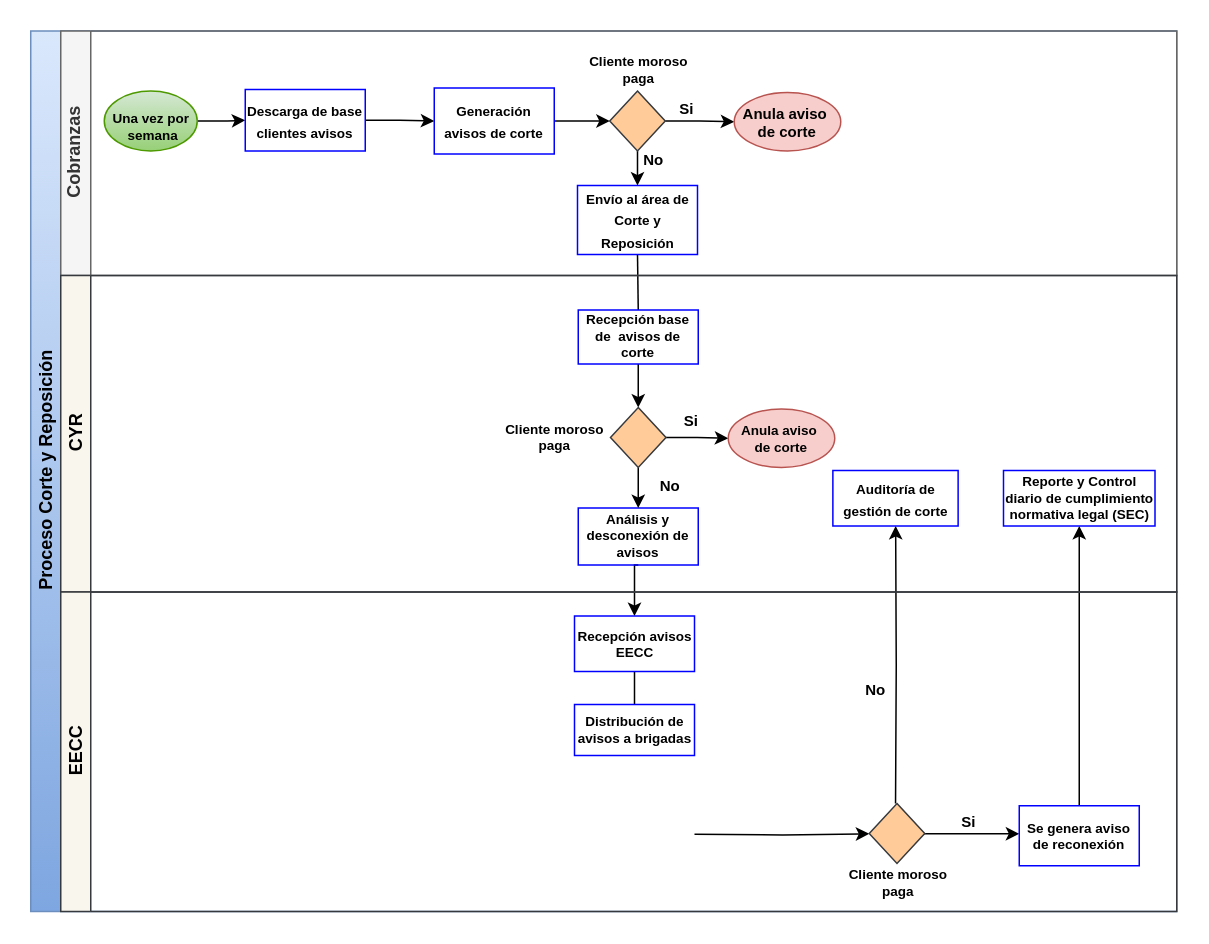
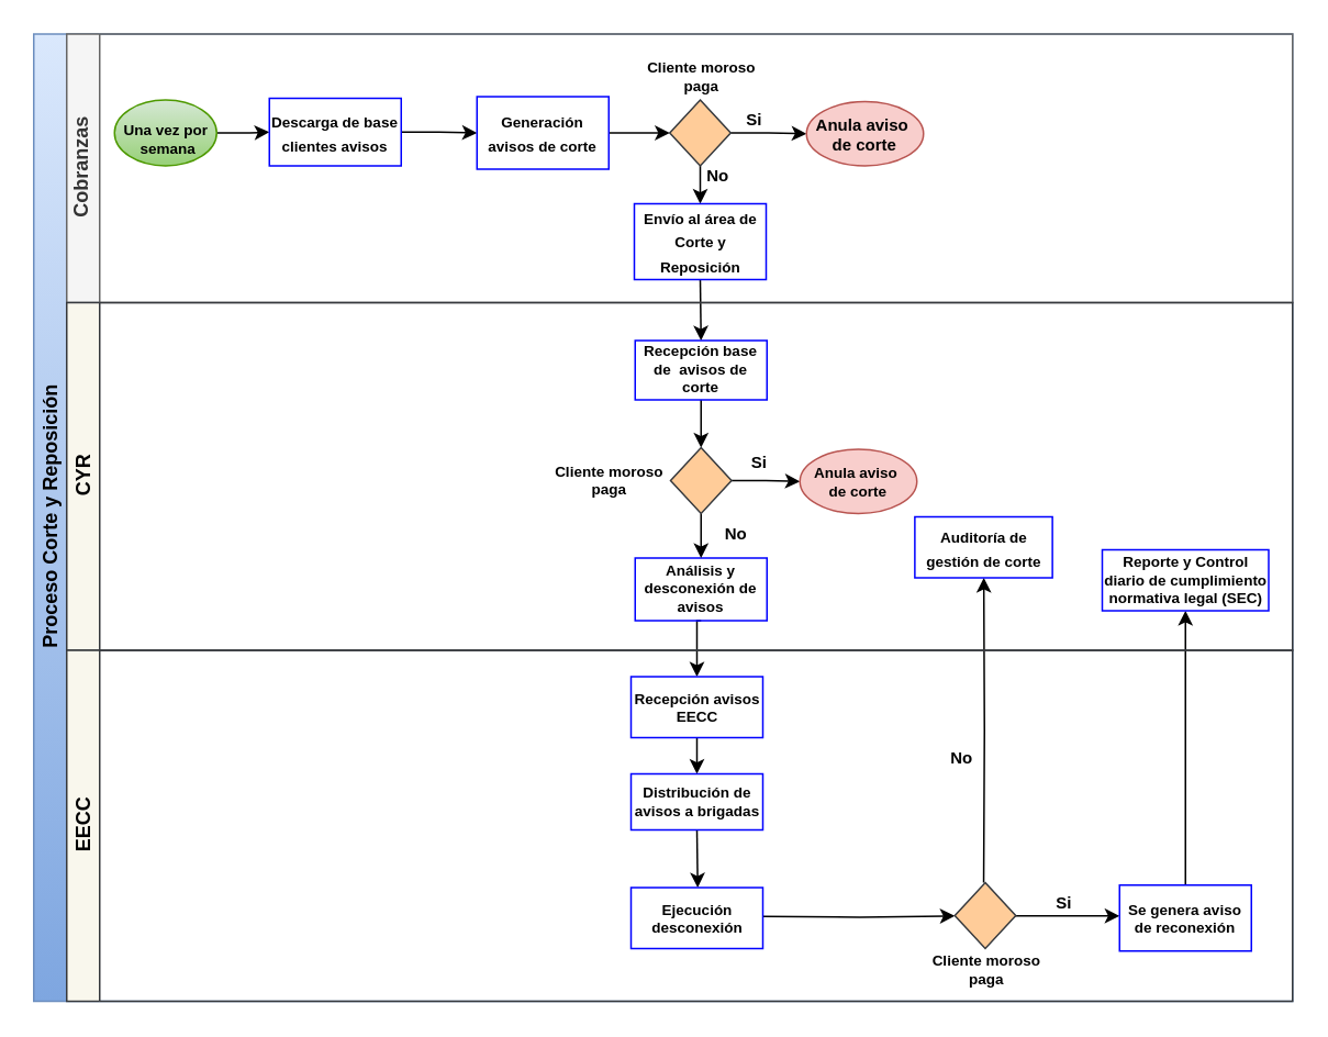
  <mxCell id="0" />
  <mxCell id="1" parent="0" />
  <mxCell id="2" value="Proceso Corte y Reposición" style="swimlane;html=1;childLayout=stackLayout;resizeParent=1;resizeParentMax=0;horizontal=0;startSize=20;horizontalStack=0;fillColor=#dae8fc;gradientColor=#7ea6e0;strokeColor=#6c8ebf;" parent="1" vertex="1"><mxGeometry x="20" y="20" width="764" height="587" as="geometry" /></mxCell>
- <mxCell id="3" style="edgeStyle=orthogonalEdgeStyle;rounded=0;orthogonalLoop=1;jettySize=auto;html=1;exitX=0.5;exitY=1;exitDx=0;exitDy=0;entryX=0.5;entryY=0;entryDx=0;entryDy=0;endArrow=none;" edge="1" parent="2" source="20" target="25"><mxGeometry relative="1" as="geometry" /></mxCell>
+ <mxCell id="3" style="edgeStyle=orthogonalEdgeStyle;rounded=0;orthogonalLoop=1;jettySize=auto;html=1;exitX=0.5;exitY=1;exitDx=0;exitDy=0;entryX=0.5;entryY=0;entryDx=0;entryDy=0;" edge="1" parent="2" source="20" target="25"><mxGeometry relative="1" as="geometry" /></mxCell>
  <mxCell id="4" style="edgeStyle=orthogonalEdgeStyle;rounded=0;orthogonalLoop=1;jettySize=auto;html=1;exitX=0.5;exitY=1;exitDx=0;exitDy=0;entryX=0.5;entryY=0;entryDx=0;entryDy=0;" edge="1" parent="2" source="26" target="38"><mxGeometry relative="1" as="geometry" /></mxCell>
  <mxCell id="5" value="Cobranzas" style="swimlane;html=1;startSize=20;horizontal=0;fillColor=#f5f5f5;strokeColor=#666666;fontColor=#333333;" parent="2" vertex="1"><mxGeometry x="20" width="744" height="163" as="geometry" /></mxCell>
  <mxCell id="6" value="" style="edgeStyle=orthogonalEdgeStyle;rounded=0;orthogonalLoop=1;jettySize=auto;html=1;" parent="5" source="7" target="9" edge="1"><mxGeometry relative="1" as="geometry" /></mxCell>
  <mxCell id="7" value="" style="ellipse;whiteSpace=wrap;html=1;strokeColor=#4D9900;fillColor=#d5e8d4;gradientColor=#97d077;" parent="5" vertex="1"><mxGeometry x="29" y="40" width="62" height="40" as="geometry" /></mxCell>
  <mxCell id="8" style="edgeStyle=orthogonalEdgeStyle;rounded=0;orthogonalLoop=1;jettySize=auto;html=1;exitX=1;exitY=0.5;exitDx=0;exitDy=0;" edge="1" parent="5" source="9" target="11"><mxGeometry relative="1" as="geometry" /></mxCell>
  <mxCell id="9" value="&lt;font style=&quot;font-size: 9px;&quot;&gt;&lt;b&gt;Descarga de base clientes avisos&lt;/b&gt;&lt;/font&gt;" style="rounded=0;whiteSpace=wrap;html=1;fontFamily=Helvetica;fontSize=12;align=center;fillColor=none;gradientColor=#7ea6e0;strokeColor=#0000FF;" parent="5" vertex="1"><mxGeometry x="123" y="39" width="80" height="41" as="geometry" /></mxCell>
  <mxCell id="10" style="edgeStyle=orthogonalEdgeStyle;rounded=0;orthogonalLoop=1;jettySize=auto;html=1;exitX=1;exitY=0.5;exitDx=0;exitDy=0;entryX=0;entryY=0.5;entryDx=0;entryDy=0;" edge="1" parent="5" source="11" target="15"><mxGeometry relative="1" as="geometry" /></mxCell>
  <mxCell id="11" value="&lt;font style=&quot;font-size: 9px;&quot;&gt;Generación avisos de corte&lt;/font&gt;" style="rounded=0;whiteSpace=wrap;html=1;fontFamily=Helvetica;fontSize=12;fontColor=#000000;align=center;fillColor=none;strokeColor=#0000FF;fontStyle=1" parent="5" vertex="1"><mxGeometry x="249" y="38" width="80" height="44" as="geometry" /></mxCell>
  <mxCell id="12" value="&lt;b&gt;Una vez por&lt;/b&gt;&lt;div&gt;&lt;b&gt;&amp;nbsp;semana&lt;/b&gt;&lt;/div&gt;" style="text;html=1;align=center;verticalAlign=middle;resizable=0;points=[];autosize=1;strokeColor=none;fillColor=none;fontSize=9;" vertex="1" parent="5"><mxGeometry x="25.5" y="47" width="69" height="34" as="geometry" /></mxCell>
  <mxCell id="13" style="edgeStyle=orthogonalEdgeStyle;rounded=0;orthogonalLoop=1;jettySize=auto;html=1;entryX=0;entryY=0.5;entryDx=0;entryDy=0;" edge="1" parent="5" source="15" target="18"><mxGeometry relative="1" as="geometry" /></mxCell>
  <mxCell id="14" style="edgeStyle=orthogonalEdgeStyle;rounded=0;orthogonalLoop=1;jettySize=auto;html=1;entryX=0.5;entryY=0;entryDx=0;entryDy=0;" edge="1" parent="5" source="15" target="20"><mxGeometry relative="1" as="geometry" /></mxCell>
  <mxCell id="15" value="" style="rhombus;whiteSpace=wrap;html=1;fontFamily=Helvetica;fontSize=12;align=center;fillColor=#ffcc99;strokeColor=#36393d;" vertex="1" parent="5"><mxGeometry x="366" y="40" width="37" height="40" as="geometry" /></mxCell>
  <mxCell id="16" value="&lt;font&gt;Cliente moroso&lt;/font&gt;&lt;div&gt;&lt;font&gt;paga&lt;/font&gt;&lt;/div&gt;" style="text;html=1;align=center;verticalAlign=middle;resizable=0;points=[];autosize=1;strokeColor=none;fillColor=none;fontSize=9;spacing=-2;fontStyle=1" vertex="1" parent="5"><mxGeometry x="349.5" y="13" width="71" height="26" as="geometry" /></mxCell>
  <mxCell id="17" value="Si" style="text;html=1;align=center;verticalAlign=middle;resizable=0;points=[];autosize=1;strokeColor=none;fillColor=none;fontSize=10;fontStyle=1" vertex="1" parent="5"><mxGeometry x="403" y="40" width="27" height="24" as="geometry" /></mxCell>
  <mxCell id="18" value="&lt;font&gt;&lt;b&gt;Anula aviso&amp;nbsp;&lt;/b&gt;&lt;/font&gt;&lt;div&gt;&lt;font&gt;&lt;b&gt;de corte&lt;/b&gt;&lt;/font&gt;&lt;/div&gt;" style="ellipse;whiteSpace=wrap;html=1;fontSize=10;fillColor=#f8cecc;strokeColor=#b85450;" vertex="1" parent="5"><mxGeometry x="449" y="41" width="71" height="39" as="geometry" /></mxCell>
  <mxCell id="19" value="No" style="text;html=1;align=center;verticalAlign=middle;resizable=0;points=[];autosize=1;strokeColor=none;fillColor=none;fontSize=10;fontStyle=1" vertex="1" parent="5"><mxGeometry x="379" y="74" width="31" height="24" as="geometry" /></mxCell>
  <mxCell id="20" value="&lt;font style=&quot;font-size: 9px;&quot;&gt;Envío al área de Corte y Reposición&lt;/font&gt;" style="rounded=0;whiteSpace=wrap;html=1;fontFamily=Helvetica;fontSize=12;fontColor=#000000;align=center;fillColor=none;strokeColor=#0000FF;fontStyle=1" vertex="1" parent="5"><mxGeometry x="344.5" y="103" width="80" height="46" as="geometry" /></mxCell>
  <mxCell id="21" value="" style="edgeStyle=orthogonalEdgeStyle;rounded=0;orthogonalLoop=1;jettySize=auto;html=1;" edge="1" parent="2" source="46" target="34"><mxGeometry relative="1" as="geometry" /></mxCell>
  <mxCell id="22" value="" style="edgeStyle=orthogonalEdgeStyle;rounded=0;orthogonalLoop=1;jettySize=auto;html=1;" edge="1" parent="2" target="35"><mxGeometry relative="1" as="geometry"><mxPoint x="576.526" y="515.027" as="sourcePoint" /></mxGeometry></mxCell>
  <mxCell id="23" value="CYR" style="swimlane;html=1;startSize=20;horizontal=0;fillColor=#f9f7ed;strokeColor=#36393d;" parent="2" vertex="1"><mxGeometry x="20" y="163" width="744" height="211" as="geometry" /></mxCell>
  <mxCell id="24" style="edgeStyle=orthogonalEdgeStyle;rounded=0;orthogonalLoop=1;jettySize=auto;html=1;exitX=0.5;exitY=1;exitDx=0;exitDy=0;entryX=0.5;entryY=0;entryDx=0;entryDy=0;" edge="1" parent="23" source="25" target="29"><mxGeometry relative="1" as="geometry" /></mxCell>
  <mxCell id="25" value="&lt;font&gt;Recepción base de&amp;nbsp; avisos de corte&lt;/font&gt;" style="rounded=0;whiteSpace=wrap;html=1;fontFamily=Helvetica;fontSize=9;fontColor=#000000;align=center;fillColor=none;strokeColor=#0000FF;fontStyle=1" parent="23" vertex="1"><mxGeometry x="345" y="23" width="80" height="36" as="geometry" /></mxCell>
  <mxCell id="26" value="&lt;font&gt;Análisis y desconexión de avisos&lt;/font&gt;" style="rounded=0;whiteSpace=wrap;html=1;fontFamily=Helvetica;fontSize=9;fontColor=#000000;align=center;fillColor=none;strokeColor=#0000FF;fontStyle=1" vertex="1" parent="23"><mxGeometry x="345" y="155" width="80" height="38" as="geometry" /></mxCell>
  <mxCell id="27" style="edgeStyle=orthogonalEdgeStyle;rounded=0;orthogonalLoop=1;jettySize=auto;html=1;exitX=0.5;exitY=1;exitDx=0;exitDy=0;entryX=0.5;entryY=0;entryDx=0;entryDy=0;" edge="1" parent="23" source="29" target="26"><mxGeometry relative="1" as="geometry" /></mxCell>
  <mxCell id="28" style="edgeStyle=orthogonalEdgeStyle;rounded=0;orthogonalLoop=1;jettySize=auto;html=1;entryX=0;entryY=0.5;entryDx=0;entryDy=0;" edge="1" parent="23" source="29" target="31"><mxGeometry relative="1" as="geometry" /></mxCell>
  <mxCell id="29" value="" style="rhombus;whiteSpace=wrap;html=1;fontFamily=Helvetica;fontSize=12;align=center;fillColor=#ffcc99;strokeColor=#36393d;" vertex="1" parent="23"><mxGeometry x="366.5" y="88" width="37" height="40" as="geometry" /></mxCell>
  <mxCell id="30" value="&lt;font&gt;Cliente moroso&lt;/font&gt;&lt;div&gt;&lt;font&gt;paga&lt;/font&gt;&lt;/div&gt;" style="text;html=1;align=center;verticalAlign=middle;resizable=0;points=[];autosize=1;strokeColor=none;fillColor=none;fontSize=9;spacing=-2;fontStyle=1" vertex="1" parent="23"><mxGeometry x="293.5" y="95" width="71" height="26" as="geometry" /></mxCell>
  <mxCell id="31" value="&lt;font&gt;Anula aviso&amp;nbsp;&lt;/font&gt;&lt;div&gt;&lt;font&gt;de corte&lt;/font&gt;&lt;/div&gt;" style="ellipse;whiteSpace=wrap;html=1;fontSize=9;fillColor=#f8cecc;strokeColor=#b85450;fontStyle=1" vertex="1" parent="23"><mxGeometry x="445" y="89" width="71" height="39" as="geometry" /></mxCell>
  <mxCell id="32" value="No" style="text;html=1;align=center;verticalAlign=middle;resizable=0;points=[];autosize=1;strokeColor=none;fillColor=none;fontSize=10;fontStyle=1" vertex="1" parent="23"><mxGeometry x="390" y="128" width="31" height="24" as="geometry" /></mxCell>
  <mxCell id="33" value="Si" style="text;html=1;align=center;verticalAlign=middle;resizable=0;points=[];autosize=1;strokeColor=none;fillColor=none;fontSize=10;fontStyle=1" vertex="1" parent="23"><mxGeometry x="406" y="85" width="27" height="24" as="geometry" /></mxCell>
- <mxCell id="34" value="Reporte y Control diario de cumplimiento normativa legal (SEC)" style="whiteSpace=wrap;html=1;fontSize=9;fontColor=#000000;rounded=0;fillColor=none;strokeColor=#0000FF;fontStyle=1" vertex="1" parent="23"><mxGeometry x="628.5" y="130" width="101" height="37" as="geometry" /></mxCell>
+ <mxCell id="34" value="Reporte y Control diario de cumplimiento normativa legal (SEC)" style="whiteSpace=wrap;html=1;fontSize=9;fontColor=#000000;rounded=0;fillColor=none;strokeColor=#0000FF;fontStyle=1" vertex="1" parent="23"><mxGeometry x="628.5" y="150" width="101" height="37" as="geometry" /></mxCell>
  <mxCell id="35" value="&lt;font style=&quot;font-size: 9px;&quot;&gt;Auditoría de gestión de corte&lt;/font&gt;" style="whiteSpace=wrap;html=1;fontColor=#000000;rounded=0;fillColor=none;strokeColor=#0000FF;fontStyle=1" vertex="1" parent="23"><mxGeometry x="514.75" y="130" width="83.5" height="37" as="geometry" /></mxCell>
  <mxCell id="36" value="EECC" style="swimlane;html=1;startSize=20;horizontal=0;fillColor=#f9f7ed;strokeColor=#36393d;" parent="2" vertex="1"><mxGeometry x="20" y="374" width="744" height="213" as="geometry" /></mxCell>
- <mxCell id="37" style="edgeStyle=orthogonalEdgeStyle;rounded=0;orthogonalLoop=1;jettySize=auto;html=1;exitX=0.5;exitY=1;exitDx=0;exitDy=0;entryX=0.5;entryY=0;entryDx=0;entryDy=0;endArrow=none;" edge="1" parent="36" source="38" target="40"><mxGeometry relative="1" as="geometry" /></mxCell>
+ <mxCell id="37" style="edgeStyle=orthogonalEdgeStyle;rounded=0;orthogonalLoop=1;jettySize=auto;html=1;exitX=0.5;exitY=1;exitDx=0;exitDy=0;entryX=0.5;entryY=0;entryDx=0;entryDy=0;" edge="1" parent="36" source="38" target="40"><mxGeometry relative="1" as="geometry" /></mxCell>
  <mxCell id="38" value="&lt;font&gt;Recepción avisos EECC&lt;/font&gt;" style="rounded=0;whiteSpace=wrap;html=1;fontFamily=Helvetica;fontSize=9;fontColor=#000000;align=center;fillColor=none;strokeColor=#0000FF;fontStyle=1" parent="36" vertex="1"><mxGeometry x="342.5" y="16" width="80" height="37" as="geometry" /></mxCell>
+ <mxCell id="39" style="edgeStyle=orthogonalEdgeStyle;rounded=0;orthogonalLoop=1;jettySize=auto;html=1;exitX=0.5;exitY=1;exitDx=0;exitDy=0;entryX=0.506;entryY=0;entryDx=0;entryDy=0;entryPerimeter=0;" edge="1" parent="36" source="40" target="42"><mxGeometry relative="1" as="geometry"><mxPoint x="483" y="215" as="targetPoint" /></mxGeometry></mxCell>
  <mxCell id="40" value="&lt;font&gt;Distribución de avisos a brigadas&lt;/font&gt;" style="rounded=0;whiteSpace=wrap;html=1;fontFamily=Helvetica;fontSize=9;fontColor=#000000;align=center;fillColor=none;strokeColor=#0000FF;fontStyle=1" vertex="1" parent="36"><mxGeometry x="342.5" y="75" width="80" height="34" as="geometry" /></mxCell>
  <mxCell id="41" value="" style="edgeStyle=orthogonalEdgeStyle;rounded=0;orthogonalLoop=1;jettySize=auto;html=1;" edge="1" parent="36"><mxGeometry relative="1" as="geometry"><mxPoint x="422.5" y="161.526" as="sourcePoint" /><mxPoint x="539.025" y="161.211" as="targetPoint" /></mxGeometry></mxCell>
+ <mxCell id="42" value="&lt;font&gt;Ejecución desconexión&lt;/font&gt;" style="rounded=0;whiteSpace=wrap;html=1;fontFamily=Helvetica;fontSize=9;fontColor=#000000;align=center;fillColor=none;strokeColor=#0000FF;fontStyle=1" vertex="1" parent="36"><mxGeometry x="342.5" y="144" width="80" height="37" as="geometry" /></mxCell>
  <mxCell id="43" style="edgeStyle=orthogonalEdgeStyle;rounded=0;orthogonalLoop=1;jettySize=auto;html=1;entryX=0;entryY=0.5;entryDx=0;entryDy=0;" edge="1" parent="36"><mxGeometry relative="1" as="geometry"><mxPoint x="573.995" y="161.19" as="sourcePoint" /><mxPoint x="639" y="161.19" as="targetPoint" /></mxGeometry></mxCell>
  <mxCell id="44" value="&lt;font&gt;Cliente moroso&lt;/font&gt;&lt;div&gt;&lt;font&gt;paga&lt;/font&gt;&lt;/div&gt;" style="text;html=1;align=center;verticalAlign=middle;resizable=0;points=[];autosize=1;strokeColor=none;fillColor=none;fontSize=9;spacing=-2;fontStyle=1" vertex="1" parent="36"><mxGeometry x="522" y="181" width="71" height="26" as="geometry" /></mxCell>
  <mxCell id="45" value="Si" style="text;html=1;align=center;verticalAlign=middle;resizable=0;points=[];autosize=1;strokeColor=none;fillColor=none;fontSize=10;fontStyle=1" vertex="1" parent="36"><mxGeometry x="591" y="141" width="27" height="24" as="geometry" /></mxCell>
  <mxCell id="46" value="&lt;font&gt;Se genera aviso de reconexión&lt;/font&gt;" style="rounded=0;whiteSpace=wrap;html=1;fontFamily=Helvetica;fontSize=9;fontColor=#000000;align=center;fillColor=none;strokeColor=#0000FF;fontStyle=1" vertex="1" parent="36"><mxGeometry x="639" y="142.5" width="80" height="40" as="geometry" /></mxCell>
  <mxCell id="47" value="No" style="text;html=1;align=center;verticalAlign=middle;resizable=0;points=[];autosize=1;strokeColor=none;fillColor=none;fontSize=10;fontStyle=1" vertex="1" parent="36"><mxGeometry x="527" y="53" width="31" height="24" as="geometry" /></mxCell>
  <mxCell id="48" value="" style="rhombus;whiteSpace=wrap;html=1;fontFamily=Helvetica;fontSize=12;align=center;fillColor=#ffcc99;strokeColor=#36393d;" vertex="1" parent="36"><mxGeometry x="539" y="141" width="37" height="40" as="geometry" /></mxCell>
